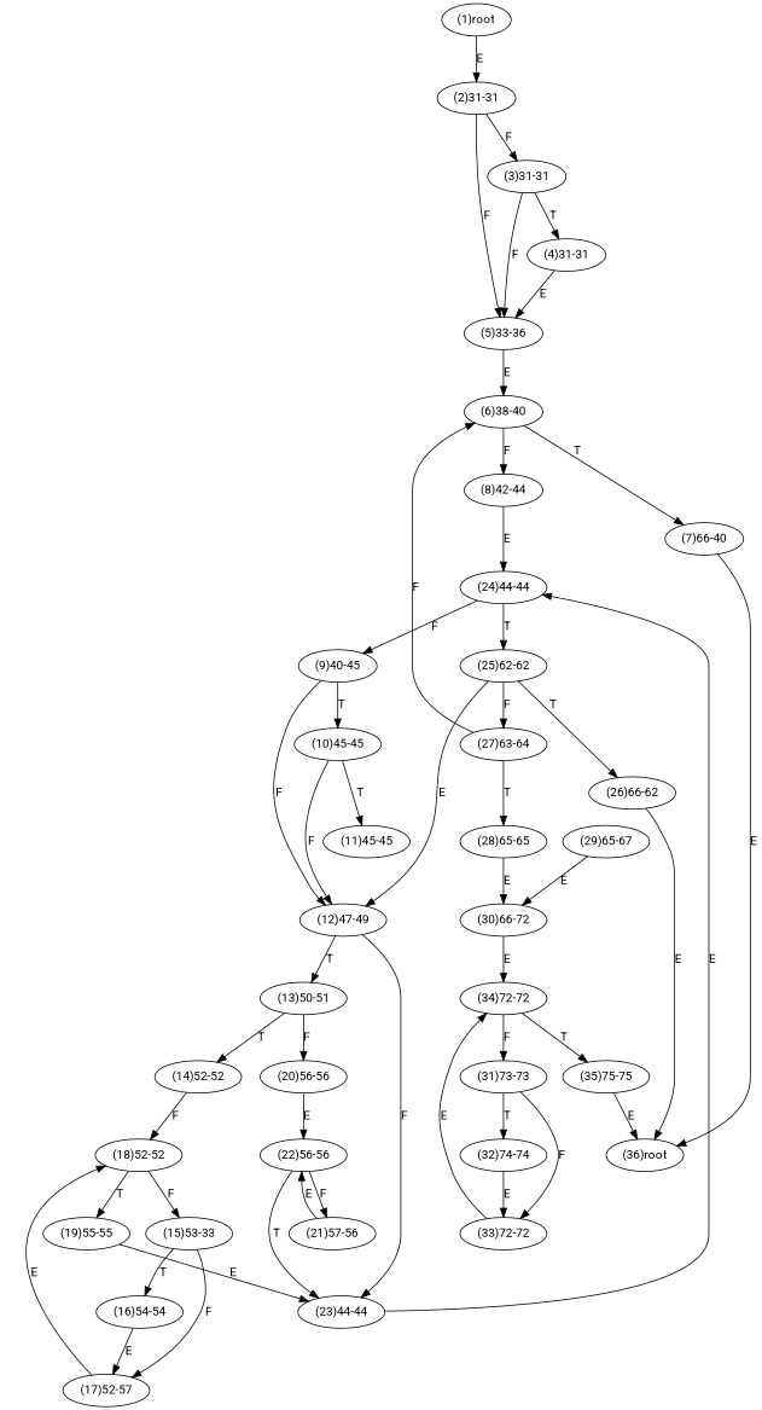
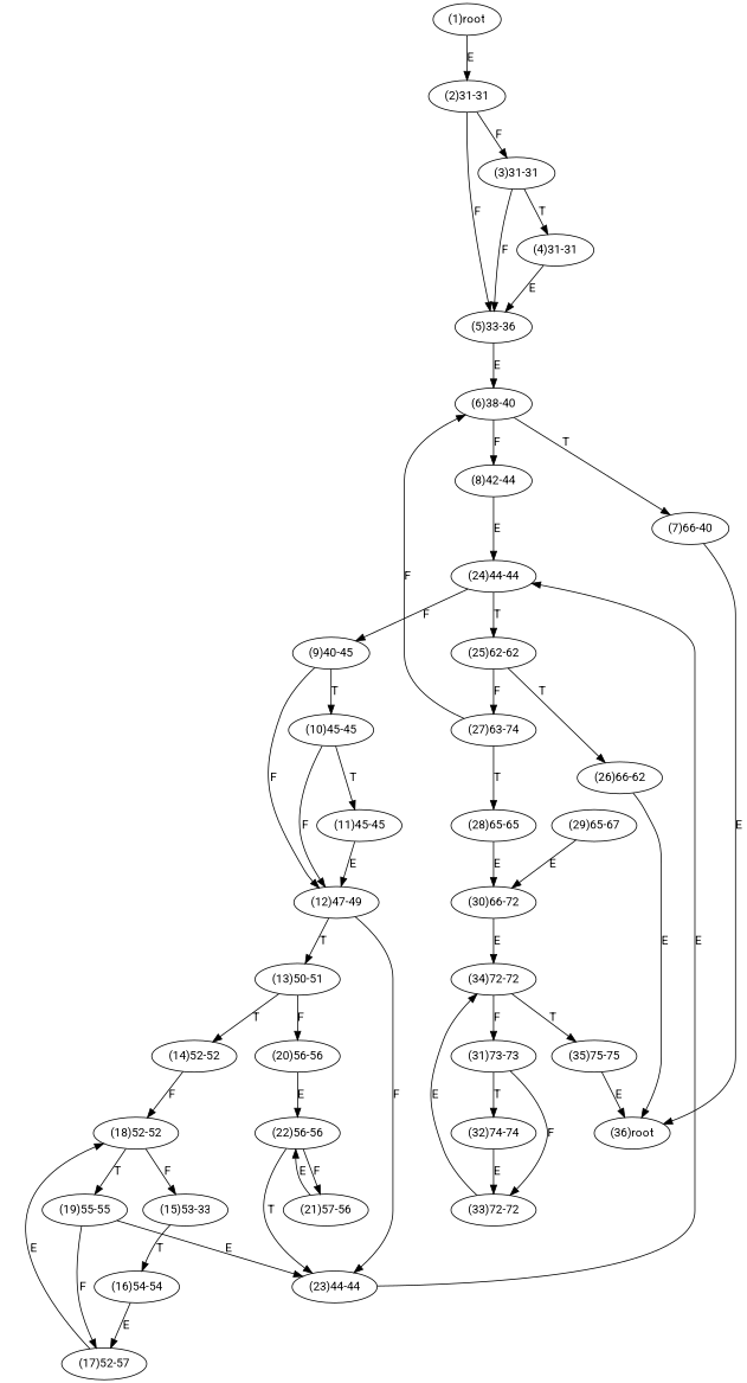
  digraph {
    fontname=Roboto
    node [fontname=Roboto]
    edge [fontname=Roboto]
    n1 [label="(1)root"]
    n2 [label="(2)31-31"]
    n3 [label="(3)31-31"]
    n4 [label="(5)33-36"]
    n5 [label="(4)31-31"]
    n6 [label="(6)38-40"]
    n7 [label="(7)66-40"]
    n8 [label="(8)42-44"]
    n9 [label="(36)root"]
    n10 [label="(24)44-44"]
    n11 [label="(9)40-45"]
    n12 [label="(25)62-62"]
    n13 [label="(10)45-45"]
    n14 [label="(12)47-49"]
    n15 [label="(11)45-45"]
    n16 [label="(13)50-51"]
    n17 [label="(23)44-44"]
    n18 [label="(14)52-52"]
    n19 [label="(20)56-56"]
    n20 [label="(18)52-52"]
    n21 [label="(22)56-56"]
    n22 [label="(15)53-33"]
    n23 [label="(19)55-55"]
    n24 [label="(17)52-57"]
    n25 [label="(16)54-54"]
    n26 [label="(21)57-56"]
-   n27 [label="(27)63-64"]
+   n27 [label="(27)63-74"]
    n28 [label="(26)66-62"]
    n29 [label="(28)65-65"]
    n30 [label="(30)66-72"]
    n31 [label="(29)65-67"]
    n32 [label="(34)72-72"]
    n33 [label="(31)73-73"]
    n34 [label="(32)74-74"]
    n35 [label="(33)72-72"]
    n36 [label="(35)75-75"]
    n1 -> n2 [label=E]
    n2 -> n3 [label=F]
    n2 -> n4 [label=F]
    n3 -> n4 [label=F]
    n3 -> n5 [label=T]
    n4 -> n6 [label=E]
    n5 -> n4 [label=E]
    n6 -> n7 [label=T]
    n6 -> n8 [label=F]
    n7 -> n9 [label=E]
    n8 -> n10 [label=E]
    n10 -> n11 [label=F]
    n10 -> n12 [label=T]
    n11 -> n13 [label=T]
    n11 -> n14 [label=F]
    n12 -> n27 [label=F]
    n12 -> n28 [label=T]
    n13 -> n14 [label=F]
    n13 -> n15 [label=T]
    n14 -> n16 [label=T]
    n14 -> n17 [label=F]
-   n12 -> n14 [label=E]
+   n15 -> n14 [label=E]
    n16 -> n18 [label=T]
    n16 -> n19 [label=F]
    n17 -> n10 [label=E]
    n18 -> n20 [label=F]
    n19 -> n21 [label=E]
    n20 -> n22 [label=F]
    n20 -> n23 [label=T]
    n21 -> n17 [label=T]
    n21 -> n26 [label=F]
-   n22 -> n24 [label=F]
+   n23 -> n24 [label=F]
    n22 -> n25 [label=T]
    n23 -> n17 [label=E]
    n24 -> n20 [label=E]
    n25 -> n24 [label=E]
    n26 -> n21 [label=E]
    n27 -> n6 [label=F]
    n27 -> n29 [label=T]
    n28 -> n9 [label=E]
    n29 -> n30 [label=E]
    n30 -> n32 [label=E]
    n31 -> n30 [label=E]
    n32 -> n33 [label=F]
    n32 -> n36 [label=T]
    n33 -> n34 [label=T]
    n33 -> n35 [label=F]
    n34 -> n35 [label=E]
    n35 -> n32 [label=E]
    n36 -> n9 [label=E]
  }
